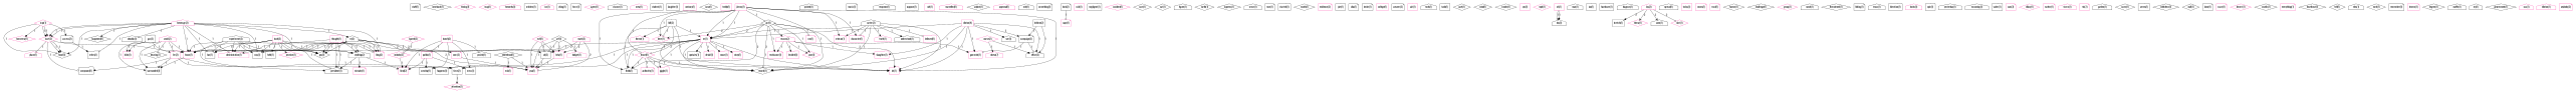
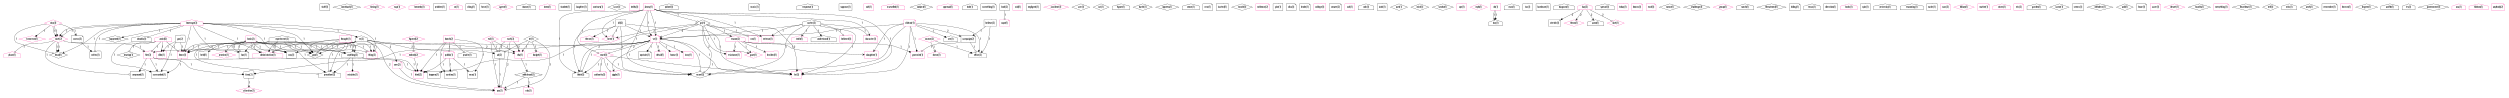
  digraph {
    fontname=Oswald
    node [color=black fontname=Oswald shape=diamond]
    edge [arrowhead=vee fontname=Oswald]
    n1 [label="stuff(1)" shape=note]
    n2 [label="comeback(1)"]
    n3 [color=deeppink label="timing(1)"]
    n4 [color=deeppink label="map(1)"]
    n5 [color=deeppink label="kennedy(1)" shape=house]
    n6 [label="problem(1)" shape=folder]
    n7 [color=deeppink label="isn(1)" shape=house]
    n8 [label="cking(1)" shape=note]
    n9 [label="force(1)" shape=note]
    n10 [color=deeppink label="agree(1)"]
    n11 [label="chance(1)" shape=house]
    n12 [color=deeppink label="knew(1)" shape=house]
    n13 [label="student(1)" shape=folder]
    n14 [label="laughter(1)" shape=folder]
    n15 [color=deeppink label="contrary(1)" shape=folder]
    n16 [label="case(1)"]
    n17 [color=deeppink label="teddy(1)" shape=folder]
    n18 [color=deeppink label="beverage(3)" shape=house]
    n19 [label="happened(1)"]
    n20 [color=deeppink label="start(2)"]
    n21 [label="shoulda(1)" shape=house]
    n22 [label="re(2)" shape=house]
    n23 [label="bar(1)" shape=note]
    n24 [label="way(1)" shape=note]
    n25 [color=deeppink label="administration(1)" shape=house]
    n26 [color=deeppink label="thing(2)" shape=note]
    n27 [color=deeppink label="know(1)" shape=folder]
    n28 [label="head(1)"]
    n29 [label="guy(1)"]
    n30 [label="writes(1)" shape=folder]
    n31 [color=deeppink label="fire(3)" shape=folder]
    n32 [color=deeppink label="place(1)" shape=house]
    n33 [label="compound(1)" shape=folder]
    n34 [color=deeppink label="psu(1)" shape=note]
    n35 [color=deeppink label="com(2)" shape=note]
    n36 [label="ab(2)" shape=folder]
    n37 [color=deeppink label="kdw(1)" shape=folder]
    n38 [label="surrounded(1)" shape=folder]
    n39 [label="happens(1)" shape=note]
    n40 [label="time(2)" shape=folder]
    n41 [label="picked(1)" shape=house]
    n42 [label="music(1)" shape=note]
    n43 [label="response(1)" shape=house]
    n44 [label="suppose(1)" shape=folder]
    n45 [color=deeppink label="avoid(2)" shape=house]
    n46 [label="bearing(1)"]
    n47 [color=deeppink label="didn(1)" shape=folder]
    n48 [color=deeppink label="attention(1)"]
    n49 [color=deeppink label="cult(1)" shape=note]
    n50 [color=deeppink label="marvelled(1)" shape=house]
    n51 [label="subject(1)"]
    n52 [color=deeppink label="approval(1)" shape=house]
    n53 [color=deeppink label="jimmy(1)" shape=note]
    n54 [color=deeppink label="ve(1)" shape=note]
    n55 [color=deeppink label="heard(1)"]
    n56 [label="go(4)"]
    n57 [label="think(1)" shape=house]
    n58 [color=deeppink label="beer(1)"]
    n59 [color=deeppink label="veteran(1)" shape=note]
    n60 [label="record(1)"]
    n61 [color=deeppink label="character(1)" shape=note]
    n62 [color=deeppink label="lot(1)" shape=folder]
    n63 [label="upstairs(1)" shape=note]
    n64 [color=deeppink label="detail(1)" shape=folder]
    n65 [color=deeppink label="house(1)" shape=folder]
    n66 [color=deeppink label="story(1)" shape=note]
    n67 [color=deeppink label="giggle(1)" shape=folder]
    n68 [color=deeppink label="authority(1)" shape=note]
    n69 [color=deeppink label="reason(2)" shape=house]
    n70 [color=deeppink label="run(1)" shape=note]
    n71 [color=deeppink label="resistance(1)" shape=note]
    n72 [color=deeppink label="gave(1)"]
    n73 [color=deeppink label="decided(1)" shape=folder]
    n74 [color=deeppink label="slaughter(1)" shape=folder]
    n75 [color=deeppink label="gummint(1)" shape=folder]
    n76 [label="hole(1)" shape=house]
    n77 [label="something(1)" shape=note]
    n78 [label="look(2)" shape=note]
    n79 [color=deeppink label="cape(1)" shape=note]
    n80 [color=deeppink label="raid(1)" shape=folder]
    n81 [label="negligent(1)" shape=folder]
    n82 [color=deeppink label="accident(1)"]
    n83 [label="care(1)"]
    n84 [color=deeppink label="stop(1)"]
    n85 [label="access(3)" shape=note]
    n86 [color=deeppink label="tomorrow(1)"]
    n87 [label="cat(1)"]
    n88 [label="figure(1)" shape=house]
    n89 [label="darth(1)"]
    n90 [label="oppress(1)"]
    n91 [label="sense(1)" shape=house]
    n92 [label="rose(1)" shape=note]
    n93 [label="started(1)" shape=folder]
    n94 [label="mouth(1)"]
    n95 [color=deeppink label="evidence(2)" shape=note]
    n96 [label="give(1)" shape=folder]
    n97 [label="whitehead(1)"]
    n98 [color=deeppink label="edu(1)" shape=note]
    n99 [color=deeppink label="bunch(2)" shape=folder]
    n100 [label="prairie(1)" shape=house]
    n101 [color=deeppink label="public(1)" shape=note]
    n102 [label="mess(1)" shape=folder]
    n103 [label="scrutiny(1)" shape=folder]
    n104 [color=deeppink label="kind(2)" shape=folder]
    n105 [label="siba(1)" shape=note]
    n106 [label="broke(1)" shape=note]
    n107 [color=deeppink label="college(1)" shape=folder]
    n108 [label="answer(2)" shape=note]
    n109 [color=deeppink label="suit(1)" shape=folder]
    n110 [label="took(1)" shape=house]
    n111 [label="tank(1)" shape=folder]
    n112 [label="part(1)"]
    n113 [label="wind(1)"]
    n114 [color=deeppink label="bush(3)" shape=folder]
    n115 [label="anything(2)" shape=house]
    n116 [label="held(1)" shape=folder]
    n117 [color=deeppink label="promise(1)"]
    n118 [label="president(1)" shape=house]
    n119 [color=deeppink label="mistake(1)" shape=note]
    n120 [label="experiment(2)" shape=house]
    n121 [label="smoke(1)"]
    n122 [color=deeppink label="apv(1)" shape=folder]
    n123 [color=deeppink label="mph(1)"]
    n124 [color=deeppink label="ok(1)" shape=folder]
    n125 [label="buy(1)" shape=house]
    n126 [label="man(1)" shape=house]
    n127 [label="tax(1)" shape=folder]
    n128 [label="hardware(1)" shape=folder]
    n129 [label="diagram(1)" shape=house]
    n130 [color=deeppink label="day(3)" shape=house]
    n131 [label="stretch(1)" shape=note]
    n132 [color=deeppink label="throw(1)"]
    n133 [label="yawn(1)" shape=house]
    n134 [color=deeppink label="dart(1)"]
    n135 [label="spread(1)" shape=house]
    n136 [color=deeppink label="today(1)" shape=folder]
    n137 [color=deeppink label="knows(1)" shape=note]
    n138 [label="bill(2)" shape=folder]
    n139 [color=deeppink label="theme(1)" shape=house]
    n140 [color=deeppink label="read(1)" shape=note]
    n141 [label="humor(1)"]
    n142 [label="gas(2)" shape=folder]
    n143 [label="challenge(1)"]
    n144 [color=deeppink label="group(1)"]
    n145 [label="ranch(1)" shape=house]
    n146 [label="threatened(1)"]
    n147 [label="hiding(1)" shape=note]
    n148 [label="texas(1)" shape=house]
    n149 [color=deeppink label="thought(1)" shape=folder]
    n150 [label="direction(1)" shape=folder]
    n151 [color=deeppink label="looks(1)" shape=house]
    n152 [label="spin(1)" shape=folder]
    n153 [label="yesterday(1)" shape=house]
    n154 [color=deeppink label="evil(1)"]
    n155 [label="reasoning(1)" shape=house]
    n156 [label="believe(2)" shape=folder]
    n157 [label="campaign(2)" shape=note]
    n158 [label="office(2)" shape=house]
    n159 [label="vader(1)" shape=folder]
    n160 [color=deeppink label="saw(3)" shape=note]
    n161 [color=deeppink label="hillary(1)"]
    n162 [color=deeppink label="mark(3)" shape=house]
    n163 [label="carter(3)" shape=house]
    n164 [color=deeppink label="truth(1)" shape=house]
    n165 [label="understood(1)" shape=house]
    n166 [color=deeppink label="believed(1)" shape=folder]
    n167 [color=deeppink label="matter(1)" shape=note]
    n168 [color=deeppink label="storm(1)" shape=house]
    n169 [color=deeppink label="etc(2)" shape=note]
    n170 [label="garden(1)" shape=house]
    n171 [label="came(1)"]
    n172 [label="seems(1)" shape=folder]
    n173 [label="withdrew(1)"]
    n174 [label="wall(1)"]
    n175 [label="favor(1)" shape=note]
    n176 [color=deeppink label="scare(1)" shape=note]
    n177 [label="atf(1)"]
    n178 [color=deeppink label="budget(1)" shape=house]
    n179 [color=deeppink label="desert(1)"]
    n180 [label="israelis(1)"]
    n181 [color=deeppink label="everything(1)" shape=note]
    n182 [label="heartbeat(1)"]
    n183 [color=deeppink label="clinton(4)" shape=note]
    n184 [label="see(1)" shape=house]
    n185 [label="tell(1)"]
    n186 [label="mbs(1)" shape=house]
    n187 [color=deeppink label="course(2)"]
    n188 [color=deeppink label="doesn(7)" shape=house]
    n189 [label="work(1)"]
    n190 [label="remember(1)" shape=note]
    n191 [color=deeppink label="hmmm(1)" shape=note]
    n192 [color=deeppink label="figured(2)"]
    n193 [color=deeppink label="nobody(2)"]
    n194 [label="degree(1)"]
    n195 [label="waffle(1)" shape=house]
    n196 [label="try(1)" shape=house]
    n197 [label="government(1)"]
    n198 [color=deeppink label="usa(1)" shape=house]
    n199 [color=deeppink label="klinton(1)" shape=house]
    n200 [color=deeppink label="anybody(2)" shape=note]
    n18 -> n19 [label=1]
    n18 -> n20 [arrowhead=diamond label=1]
    n18 -> n20 [label=1]
    n18 -> n21 [arrowhead=odot label=1]
    n18 -> n22 [arrowhead=diamond label=1]
    n18 -> n23 [arrowhead=odot label=1]
    n18 -> n24 [arrowhead=odot label=1]
    n18 -> n25 [arrowhead=odot label=1]
    n18 -> n26 [arrowhead=odot label=1]
    n18 -> n27 [arrowhead=diamond label=1]
    n18 -> n28 [label=1]
    n18 -> n29 [label=1]
    n18 -> n30 [arrowhead=odot label=1]
    n20 -> n28 [arrowhead=diamond label=1]
    n20 -> n28 [arrowhead=diamond label=1]
    n20 -> n31 [label=1]
    n20 -> n32 [arrowhead=odot label=1]
    n20 -> n33 [arrowhead=odot label=1]
    n22 -> n23 [arrowhead=diamond label=1]
    n22 -> n24 [label=1]
    n22 -> n25 [label=1]
    n22 -> n26 [label=1]
    n22 -> n27 [arrowhead=odot label=1]
    n22 -> n29 [arrowhead=diamond label=1]
    n22 -> n34 [label=2]
    n22 -> n35 [label=2]
    n22 -> n36 [arrowhead=diamond label=2]
    n22 -> n37 [label=2]
    n27 -> n38 [arrowhead=diamond label=1]
    n31 -> n33 [arrowhead=diamond label=1]
    n31 -> n38 [label=1]
    n31 -> n39 [arrowhead=diamond label=1]
    n31 -> n40 [arrowhead=diamond label=1]
    n35 -> n34 [arrowhead=diamond label=1]
    n36 -> n34 [label=1]
-   n37 -> n34 [label=1]
+   n37 -> n97 [label=1]
    n40 -> n48 [label=1]
    n45 -> n27 [arrowhead=odot label=1]
    n45 -> n31 [arrowhead=odot label=1]
    n45 -> n38 [arrowhead=diamond label=1]
    n45 -> n46 [arrowhead=odot label=1]
    n45 -> n47 [arrowhead=diamond label=1]
    n53 -> n54 [arrowhead=diamond label=1]
    n53 -> n54 [label=1]
    n53 -> n55 [arrowhead=odot label=1]
    n53 -> n56 [arrowhead=odot label=1]
    n53 -> n57 [label=1]
    n53 -> n58 [label=1]
    n53 -> n59 [label=1]
    n53 -> n60 [arrowhead=diamond label=1]
    n53 -> n61 [label=1]
    n53 -> n62 [arrowhead=diamond label=1]
    n54 -> n31 [label=1]
    n54 -> n39 [arrowhead=diamond label=1]
    n54 -> n40 [arrowhead=diamond label=1]
    n54 -> n55 [arrowhead=odot label=2]
    n54 -> n57 [arrowhead=odot label=1]
    n54 -> n60 [arrowhead=odot label=1]
    n54 -> n62 [label=1]
    n54 -> n63 [arrowhead=diamond label=1]
    n54 -> n64 [label=1]
    n54 -> n65 [arrowhead=diamond label=1]
    n54 -> n66 [arrowhead=diamond label=1]
    n54 -> n67 [label=1]
    n55 -> n57 [arrowhead=diamond label=1]
    n55 -> n60 [arrowhead=diamond label=1]
    n55 -> n62 [label=1]
    n55 -> n67 [arrowhead=odot label=1]
    n55 -> n68 [arrowhead=odot label=1]
    n56 -> n54 [label=2]
    n56 -> n57 [arrowhead=odot label=2]
    n56 -> n58 [label=2]
    n56 -> n60 [arrowhead=odot label=2]
    n56 -> n62 [arrowhead=diamond label=2]
    n56 -> n69 [label=1]
    n56 -> n70 [arrowhead=odot label=1]
    n56 -> n71 [arrowhead=diamond label=1]
    n56 -> n72 [label=1]
    n69 -> n71 [label=1]
    n69 -> n72 [label=1]
    n69 -> n73 [label=1]
    n69 -> n74 [label=1]
    n69 -> n75 [arrowhead=diamond label=1]
    n78 -> n79 [arrowhead=odot label=1]
    n84 -> n20 [arrowhead=diamond label=1]
    n84 -> n20 [arrowhead=diamond label=1]
    n84 -> n28 [arrowhead=odot label=1]
    n84 -> n85 [label=1]
    n84 -> n86 [arrowhead=diamond label=1]
    n85 -> n30 [arrowhead=diamond label=1]
    n97 -> n34 [label=1]
    n97 -> n98 [arrowhead=diamond label=1]
    n99 -> n100 [arrowhead=odot label=1]
    n99 -> n101 [arrowhead=odot label=1]
    n99 -> n102 [label=1]
    n99 -> n103 [label=1]
    n99 -> n104 [arrowhead=diamond label=1]
    n101 -> n102 [label=1]
    n101 -> n103 [arrowhead=diamond label=1]
    n101 -> n104 [arrowhead=diamond label=1]
    n114 -> n23 [label=1]
    n114 -> n24 [label=1]
    n114 -> n25 [arrowhead=diamond label=1]
    n114 -> n26 [arrowhead=odot label=1]
    n114 -> n27 [label=1]
    n114 -> n29 [label=1]
    n114 -> n115 [arrowhead=odot label=1]
    n114 -> n116 [label=1]
    n114 -> n117 [label=1]
    n114 -> n118 [arrowhead=odot label=1]
    n115 -> n104 [label=1]
    n115 -> n118 [arrowhead=diamond label=1]
    n115 -> n119 [arrowhead=diamond label=1]
    n120 -> n23 [arrowhead=odot label=1]
    n120 -> n24 [arrowhead=diamond label=1]
    n120 -> n25 [arrowhead=diamond label=1]
    n120 -> n26 [arrowhead=odot label=1]
    n120 -> n27 [arrowhead=diamond label=1]
    n120 -> n29 [arrowhead=diamond label=1]
    n120 -> n115 [arrowhead=diamond label=1]
    n120 -> n118 [arrowhead=diamond label=1]
    n124 -> n125 [label=1]
    n124 -> n125 [arrowhead=diamond label=1]
    n130 -> n131 [arrowhead=diamond label=2]
    n130 -> n132 [label=2]
    n130 -> n133 [label=2]
    n130 -> n134 [arrowhead=odot label=2]
    n138 -> n54 [label=1]
    n138 -> n57 [arrowhead=diamond label=1]
    n138 -> n58 [arrowhead=odot label=1]
    n138 -> n60 [label=1]
    n138 -> n62 [arrowhead=diamond label=1]
    n138 -> n139 [arrowhead=diamond label=1]
    n142 -> n27 [arrowhead=diamond label=1]
    n142 -> n38 [label=1]
    n142 -> n47 [label=1]
    n149 -> n26 [arrowhead=diamond label=1]
    n149 -> n27 [arrowhead=diamond label=1]
    n149 -> n29 [arrowhead=odot label=1]
    n149 -> n29 [arrowhead=diamond label=1]
    n149 -> n115 [label=1]
    n149 -> n115 [label=1]
    n149 -> n118 [arrowhead=odot label=1]
    n149 -> n118 [label=1]
    n154 -> n34 [label=1]
    n154 -> n36 [arrowhead=odot label=1]
    n154 -> n37 [arrowhead=diamond label=1]
    n156 -> n157 [label=1]
    n156 -> n158 [label=1]
    n157 -> n75 [arrowhead=odot label=1]
    n157 -> n158 [arrowhead=odot label=1]
    n162 -> n34 [arrowhead=odot label=2]
    n162 -> n36 [arrowhead=odot label=2]
    n162 -> n37 [arrowhead=diamond label=2]
    n163 -> n54 [arrowhead=diamond label=1]
    n163 -> n59 [label=1]
    n163 -> n60 [arrowhead=odot label=1]
    n163 -> n61 [arrowhead=odot label=1]
    n163 -> n62 [arrowhead=diamond label=1]
    n163 -> n164 [label=1]
    n163 -> n165 [arrowhead=diamond label=1]
    n163 -> n166 [arrowhead=odot label=1]
    n177 -> n34 [label=1]
    n177 -> n36 [arrowhead=odot label=1]
    n177 -> n37 [label=1]
    n177 -> n178 [label=1]
    n183 -> n54 [arrowhead=odot label=1]
    n183 -> n60 [label=1]
    n183 -> n62 [arrowhead=odot label=1]
    n183 -> n74 [label=1]
    n183 -> n75 [arrowhead=diamond label=1]
    n183 -> n157 [label=2]
    n183 -> n158 [arrowhead=diamond label=1]
    n183 -> n184 [arrowhead=diamond label=1]
    n187 -> n158 [arrowhead=diamond label=1]
    n187 -> n188 [label=1]
    n192 -> n193 [arrowhead=odot label=1]
    n193 -> n104 [arrowhead=diamond label=1]
  }
